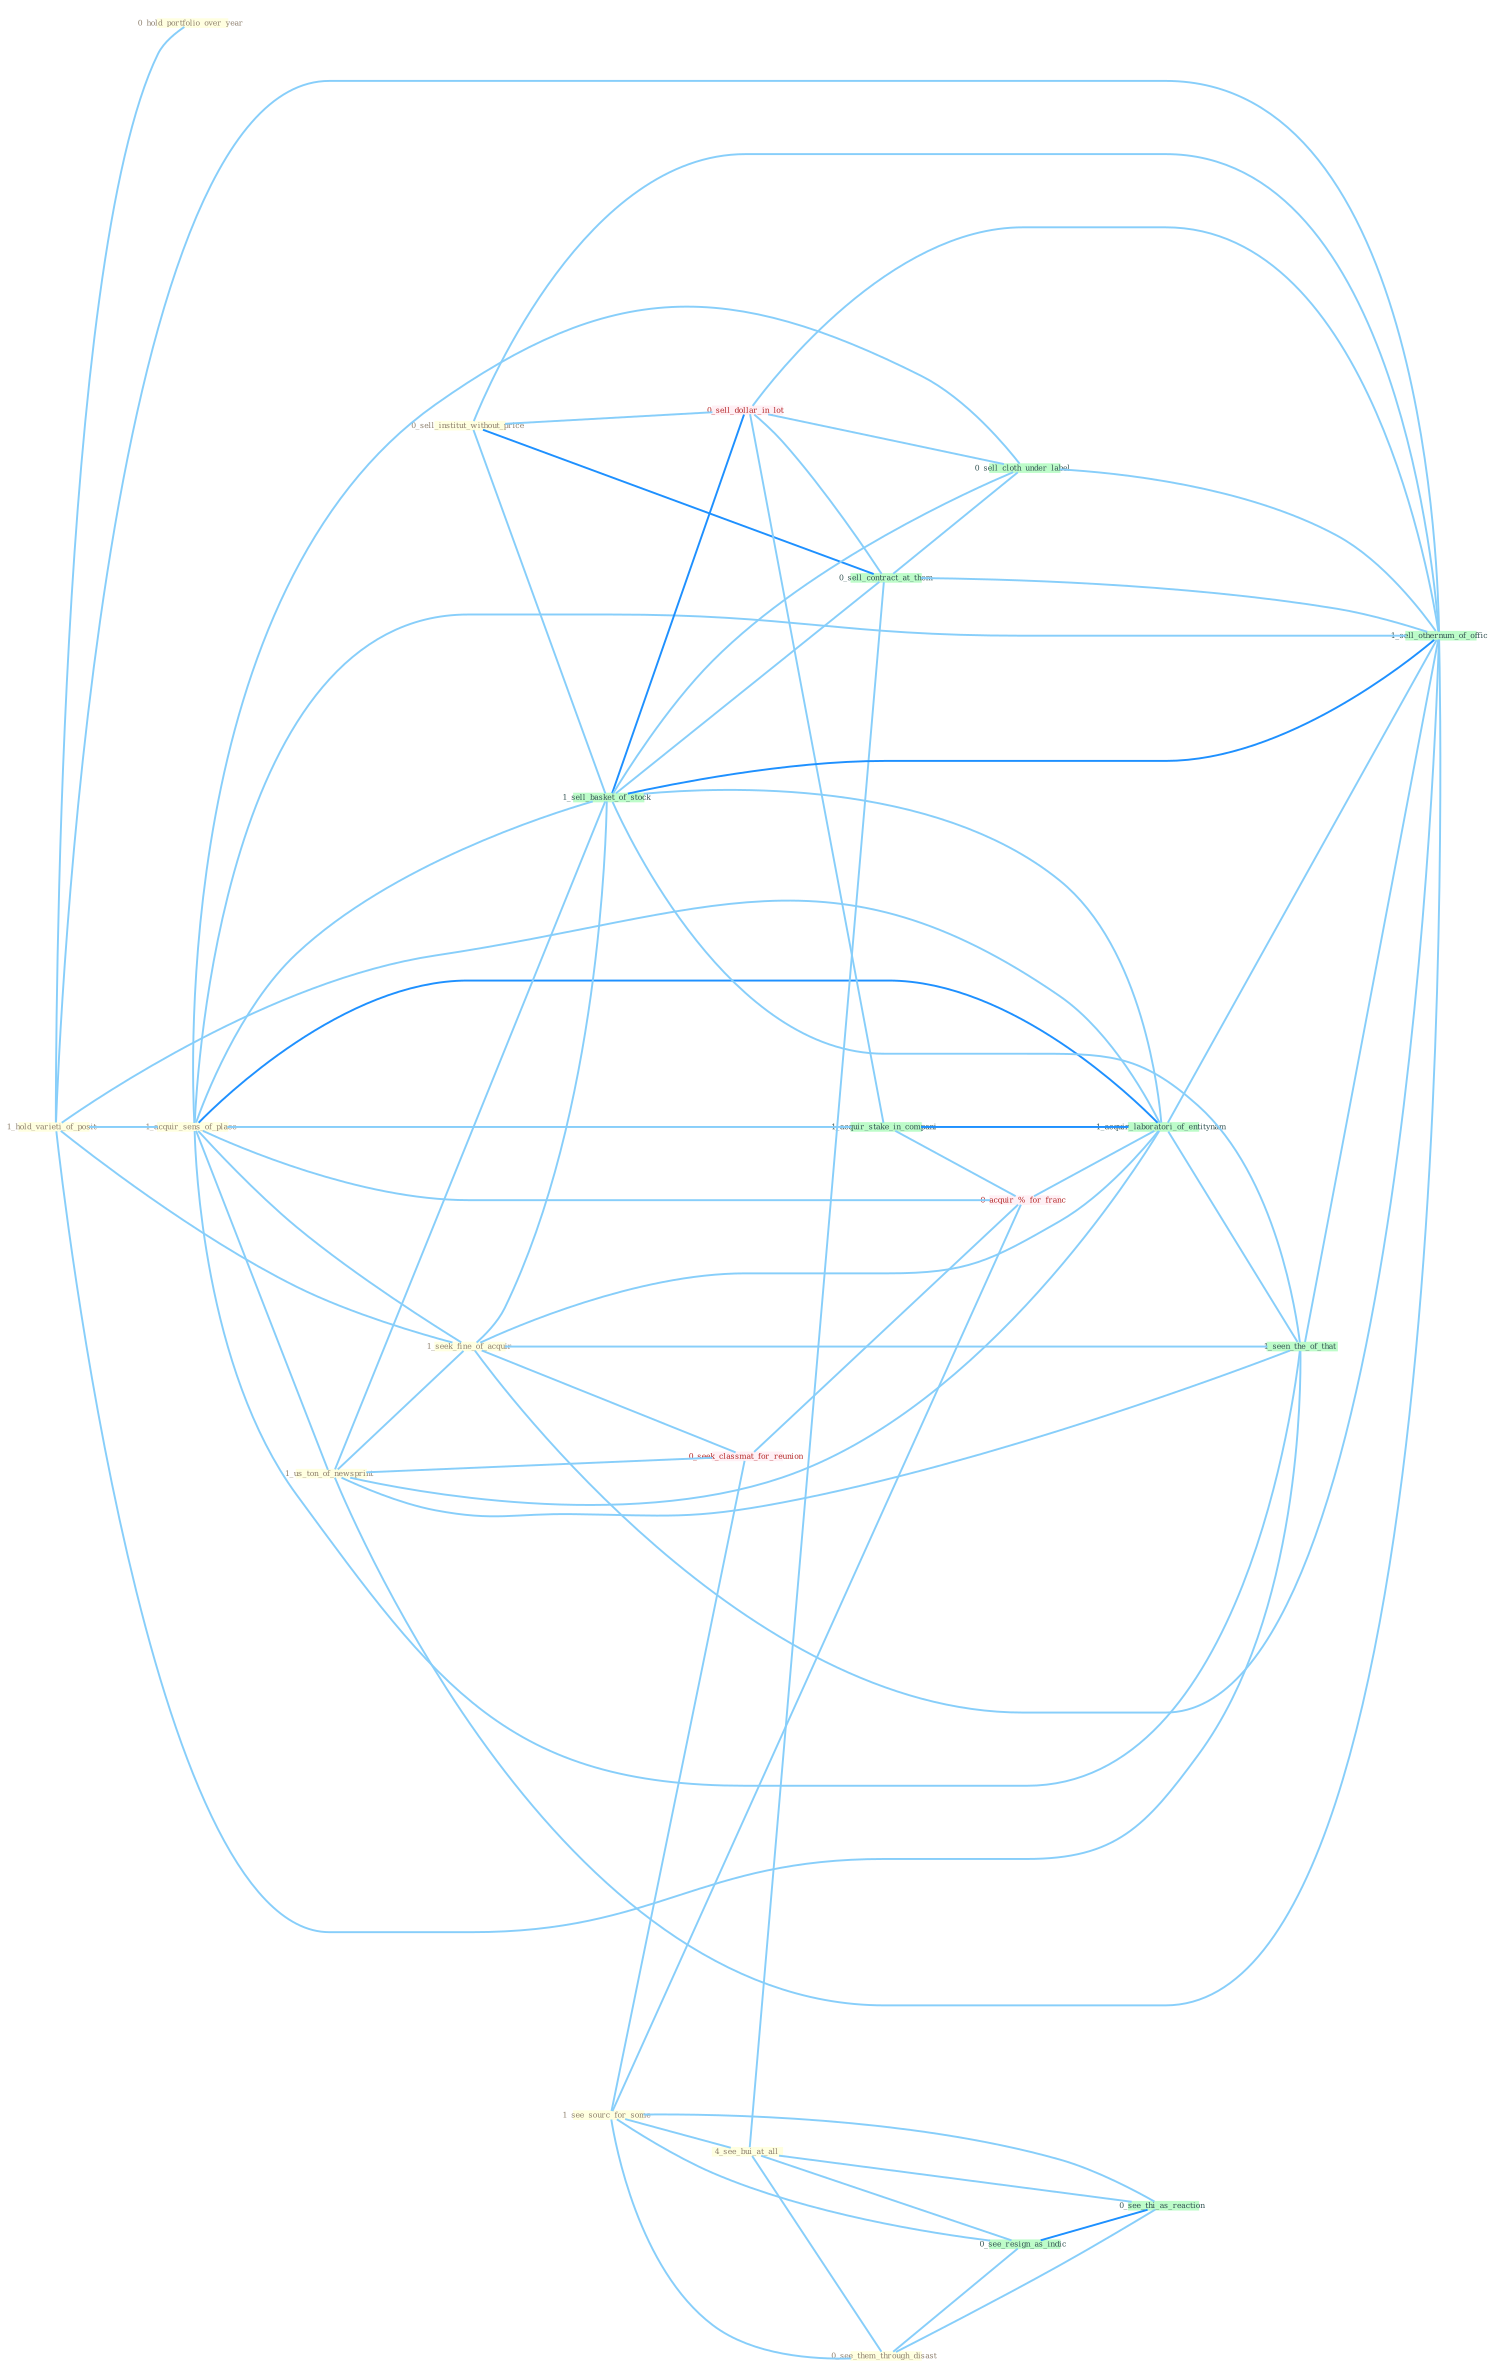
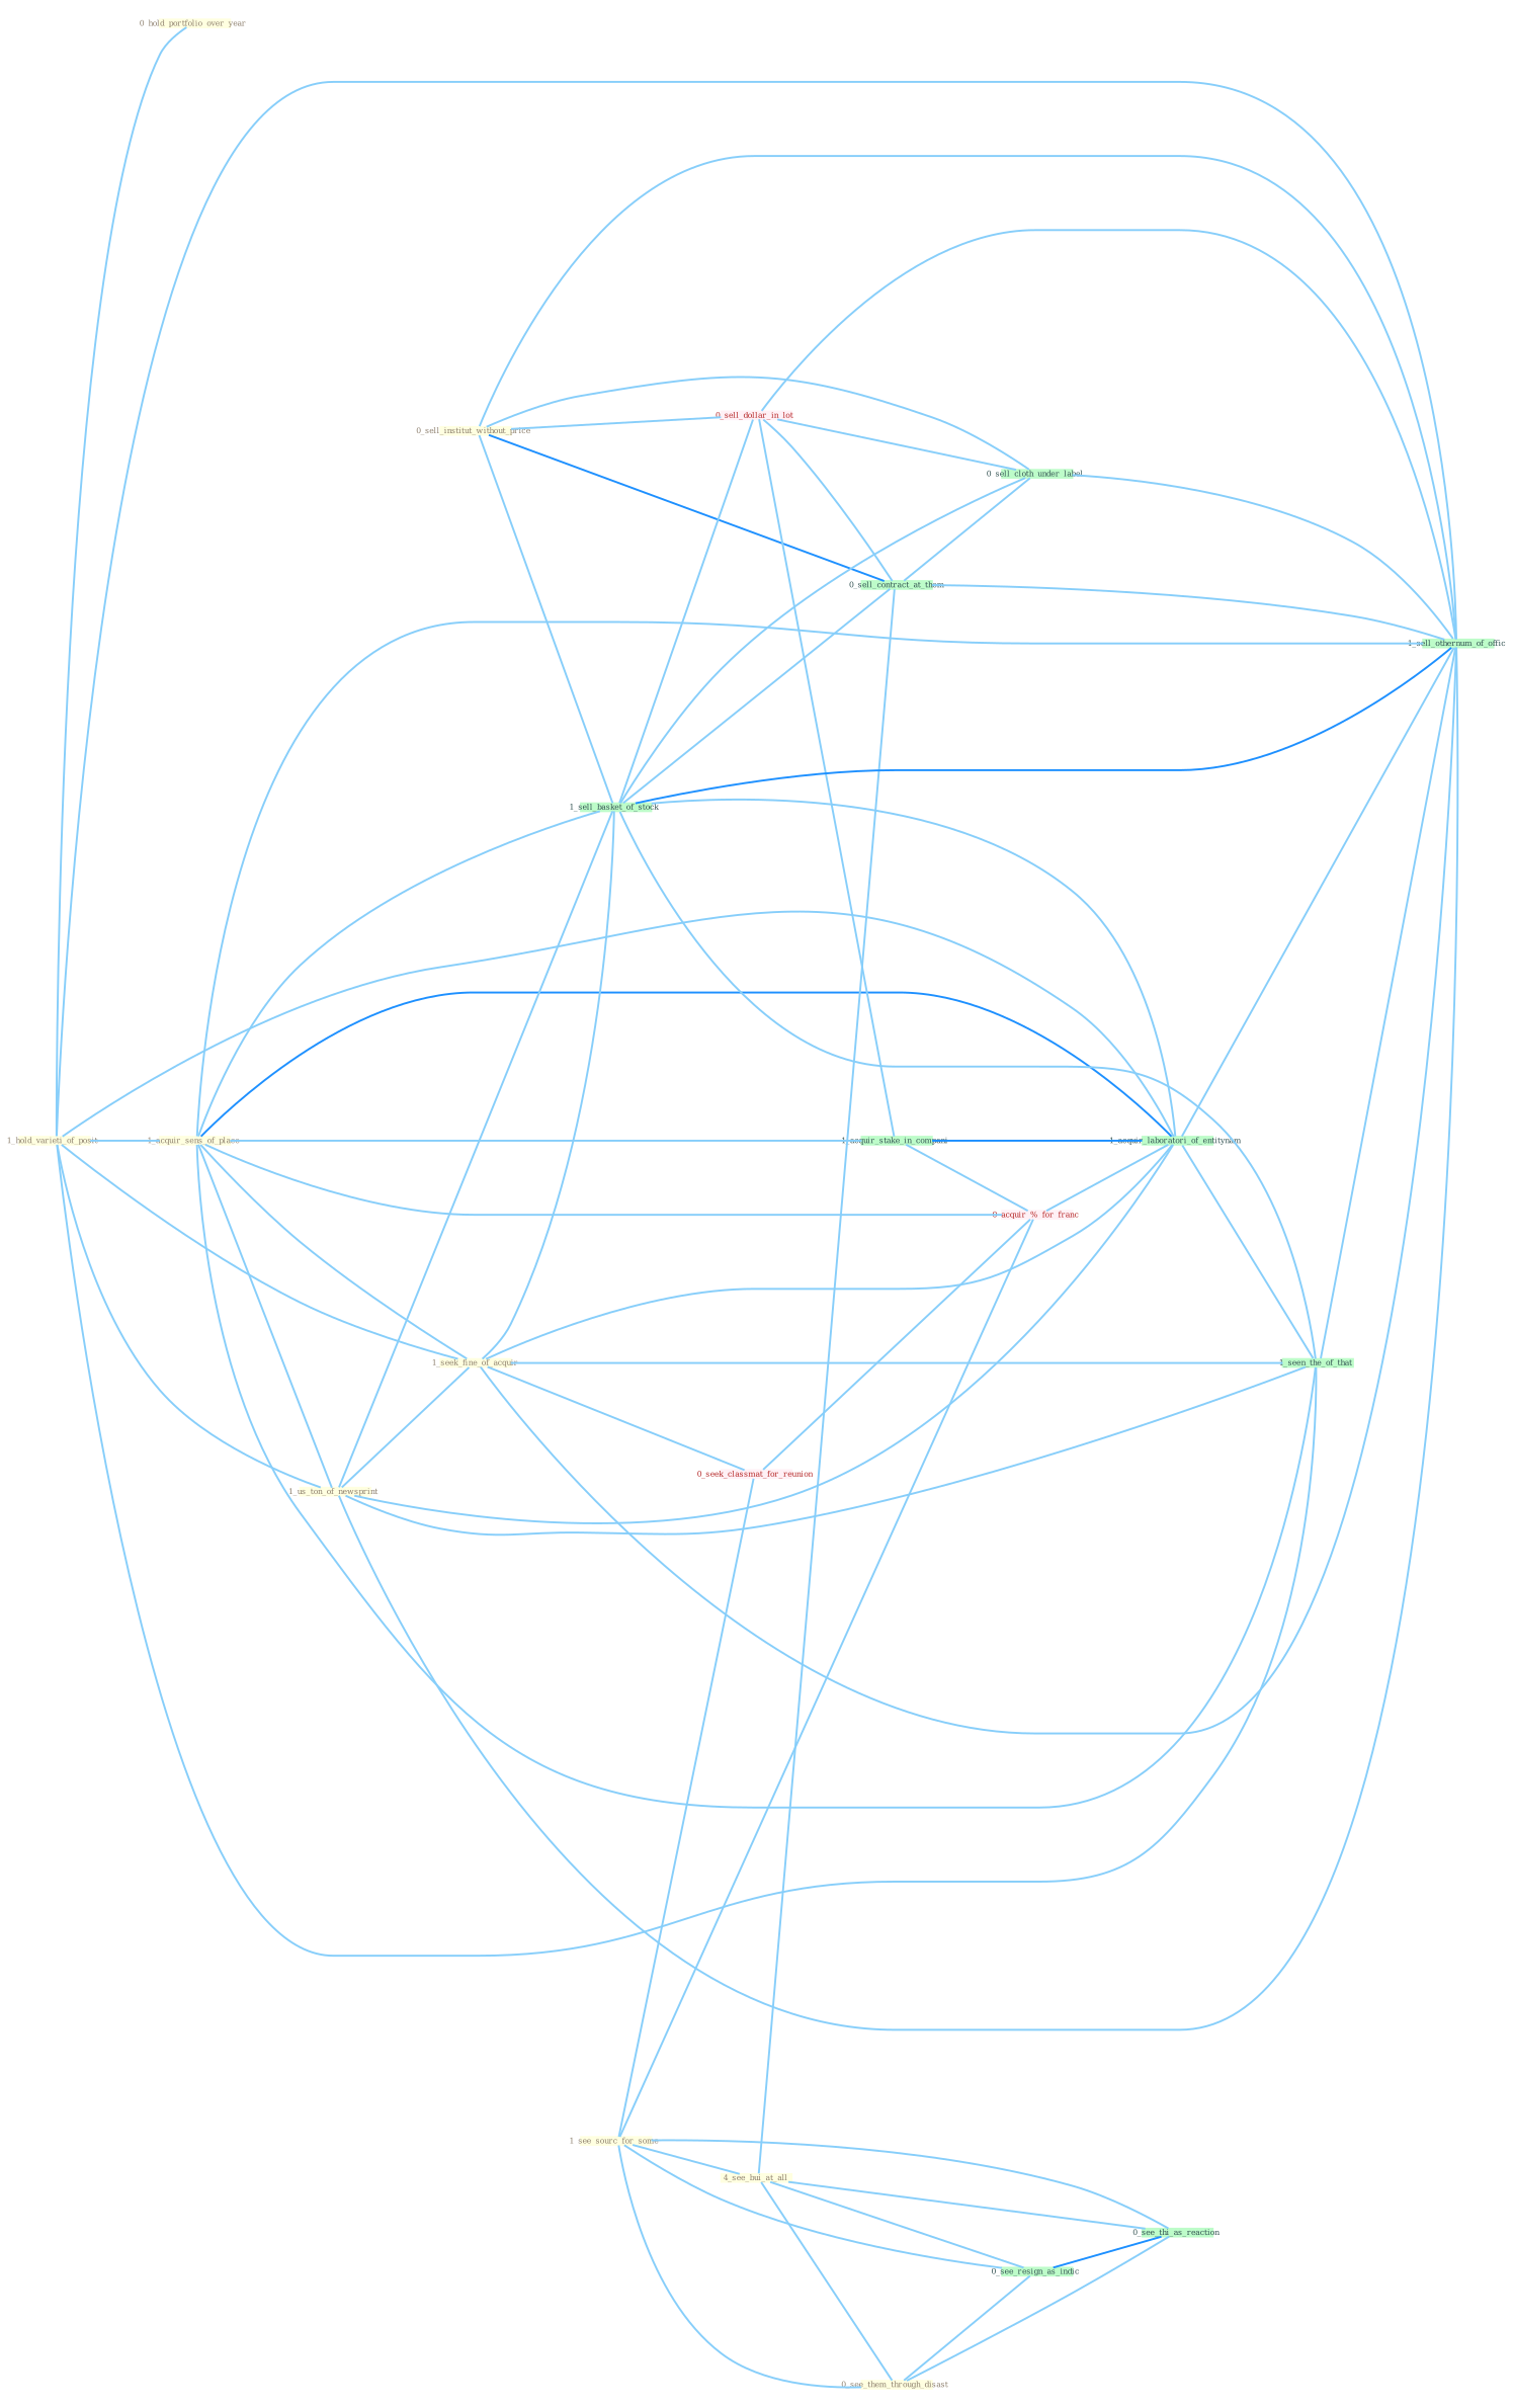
  graph {
    rankdir=LR
    node [color="#ffffe0" fixedsize=true fontcolor="#8b7d6b" fontsize=4 shape=polygon style=filled]
    edge [color="#87cefa" w=1]
    "1_hold_varieti_of_posit " [height=.06 width=.5]
    "0_hold_portfolio_over_year " [height=.06 width=.5]
    "0_sell_institut_without_price " [height=.06 width=.5]
    "1_acquir_sens_of_place " [height=.06 width=.5]
    "1_us_ton_of_newsprint " [height=.06 width=.5]
    "1_see_sourc_for_some " [height=.06 width=.5]
    n7 [height=.06 label="1_seek_fine_of_acquir" width=.5]
    n8 [height=.06 label="4_see_bui_at_all" width=.5]
    "0_see_them_through_disast " [height=.06 width=.5]
    "0_seek_classmat_for_reunion " [color="#fff0f5" fontcolor="#b22222" height=.06 width=.5]
    "0_sell_dollar_in_lot " [color="#fff0f5" fontcolor="#b22222" height=.06 width=.5]
    "0_acquir_%_for_franc " [color="#fff0f5" fontcolor="#b22222" height=.06 width=.5]
    "1_acquir_laboratori_of_entitynam " [color="#BDFCC9" fontcolor="#2f4f4f" height=.06 width=.5]
    "1_seen_the_of_that " [color="#BDFCC9" fontcolor="#2f4f4f" height=.06 width=.5]
    "1_sell_othernum_of_offic " [color="#BDFCC9" fontcolor="#2f4f4f" height=.06 width=.5]
    "1_sell_basket_of_stock " [color="#BDFCC9" fontcolor="#2f4f4f" height=.06 width=.5]
    n17 [color="#BDFCC9" fontcolor="#2f4f4f" height=.06 label="0_sell_contract_at_them" width=.5]
    "0_sell_cloth_under_label " [color="#BDFCC9" fontcolor="#2f4f4f" height=.06 width=.5]
    "1_acquir_stake_in_compani " [color="#BDFCC9" fontcolor="#2f4f4f" height=.06 width=.5]
    "0_see_resign_as_indic " [color="#BDFCC9" fontcolor="#2f4f4f" height=.06 width=.5]
    "0_see_thi_as_reaction " [color="#BDFCC9" fontcolor="#2f4f4f" height=.06 width=.5]
    subgraph sub_1 {
      "1_hold_varieti_of_posit "
      "0_hold_portfolio_over_year "
      "0_sell_institut_without_price "
      "1_acquir_sens_of_place "
      "1_us_ton_of_newsprint "
      "1_see_sourc_for_some "
      n7
      n8
      "0_see_them_through_disast "
    }
    subgraph sub_2 {
      "0_seek_classmat_for_reunion "
      "0_sell_dollar_in_lot "
      "0_acquir_%_for_franc "
    }
    "1_hold_varieti_of_posit " -- "0_hold_portfolio_over_year "
    "1_hold_varieti_of_posit " -- "1_acquir_sens_of_place "
-   "0_seek_classmat_for_reunion " -- "1_us_ton_of_newsprint "
+   "1_hold_varieti_of_posit " -- "1_us_ton_of_newsprint "
    "1_hold_varieti_of_posit " -- n7
    "1_hold_varieti_of_posit " -- "1_acquir_laboratori_of_entitynam "
    "1_hold_varieti_of_posit " -- "1_seen_the_of_that "
    "1_hold_varieti_of_posit " -- "1_sell_othernum_of_offic "
    "0_sell_institut_without_price " -- "0_sell_dollar_in_lot "
    "0_sell_institut_without_price " -- "1_sell_othernum_of_offic "
    "0_sell_institut_without_price " -- "1_sell_basket_of_stock "
    "0_sell_institut_without_price " -- n17 [color="#1e90ff" w=2]
-   "1_acquir_sens_of_place " -- "0_sell_cloth_under_label "
+   "0_sell_institut_without_price " -- "0_sell_cloth_under_label "
    "1_acquir_sens_of_place " -- "1_us_ton_of_newsprint "
    "1_acquir_sens_of_place " -- n7
    "1_acquir_sens_of_place " -- "0_acquir_%_for_franc "
    "1_acquir_sens_of_place " -- "1_acquir_laboratori_of_entitynam " [color="#1e90ff" w=2]
    "1_acquir_sens_of_place " -- "1_seen_the_of_that "
    "1_acquir_sens_of_place " -- "1_sell_othernum_of_offic "
    "1_acquir_sens_of_place " -- "1_sell_basket_of_stock "
    "1_acquir_sens_of_place " -- "1_acquir_stake_in_compani "
    "1_us_ton_of_newsprint " -- n7
    "1_us_ton_of_newsprint " -- "1_acquir_laboratori_of_entitynam "
    "1_us_ton_of_newsprint " -- "1_seen_the_of_that "
    "1_us_ton_of_newsprint " -- "1_sell_othernum_of_offic "
    "1_us_ton_of_newsprint " -- "1_sell_basket_of_stock "
    "1_see_sourc_for_some " -- n8
    "1_see_sourc_for_some " -- "0_see_them_through_disast "
    "1_see_sourc_for_some " -- "0_seek_classmat_for_reunion "
    "1_see_sourc_for_some " -- "0_acquir_%_for_franc "
    "1_see_sourc_for_some " -- "0_see_resign_as_indic "
    "1_see_sourc_for_some " -- "0_see_thi_as_reaction "
    n7 -- "0_seek_classmat_for_reunion "
    n7 -- "1_acquir_laboratori_of_entitynam "
    n7 -- "1_seen_the_of_that "
    n7 -- "1_sell_othernum_of_offic "
    n7 -- "1_sell_basket_of_stock "
    n8 -- "0_see_them_through_disast "
    n8 -- n17
    n8 -- "0_see_resign_as_indic "
    n8 -- "0_see_thi_as_reaction "
    "0_see_them_through_disast " -- "0_see_resign_as_indic "
    "0_see_them_through_disast " -- "0_see_thi_as_reaction "
    "0_seek_classmat_for_reunion " -- "0_acquir_%_for_franc "
    "0_sell_dollar_in_lot " -- "1_sell_othernum_of_offic "
    "0_sell_dollar_in_lot " -- n17
    "0_sell_dollar_in_lot " -- "0_sell_cloth_under_label "
    "0_sell_dollar_in_lot " -- "1_acquir_stake_in_compani "
    "0_acquir_%_for_franc " -- "1_acquir_laboratori_of_entitynam "
    "1_acquir_laboratori_of_entitynam " -- "1_seen_the_of_that "
    "1_acquir_laboratori_of_entitynam " -- "1_sell_othernum_of_offic "
    "1_seen_the_of_that " -- "1_sell_othernum_of_offic "
-   "1_sell_basket_of_stock " -- "0_sell_dollar_in_lot " [color="#1e90ff"]
+   "1_sell_basket_of_stock " -- "0_sell_dollar_in_lot "
    "1_sell_basket_of_stock " -- "1_acquir_laboratori_of_entitynam "
    "1_sell_basket_of_stock " -- "1_seen_the_of_that "
    "1_sell_basket_of_stock " -- "1_sell_othernum_of_offic " [color="#1e90ff" w=2]
    "1_sell_basket_of_stock " -- n17
    "1_sell_basket_of_stock " -- "0_sell_cloth_under_label "
    n17 -- "1_sell_othernum_of_offic "
    n17 -- "0_sell_cloth_under_label "
    "0_sell_cloth_under_label " -- "1_sell_othernum_of_offic "
    "1_acquir_stake_in_compani " -- "0_acquir_%_for_franc "
    "1_acquir_stake_in_compani " -- "1_acquir_laboratori_of_entitynam " [color="#1e90ff"]
    "0_see_resign_as_indic " -- "0_see_thi_as_reaction " [color="#1e90ff" w=2]
  }
